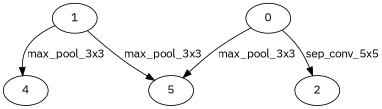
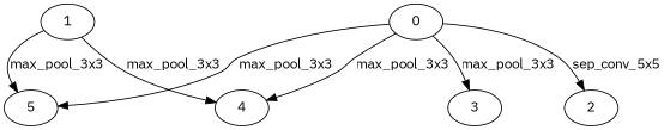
  digraph {
    fontname="IBM Plex Sans"
    node [fontname="IBM Plex Sans"]
    edge [fontname="IBM Plex Sans"]
    1
    4
    5
    0
    2
+   3
    1 -> 4 [label=max_pool_3x3]
    1 -> 5 [label=max_pool_3x3]
+   0 -> 4 [label=max_pool_3x3]
    0 -> 5 [label=max_pool_3x3]
    0 -> 2 [label=sep_conv_5x5]
+   0 -> 3 [label=max_pool_3x3]
  }
